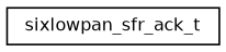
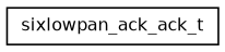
  digraph {
    rankdir=LR
-   n1 [color=black fillcolor=white fontname=Helvetica fontsize=10 height=0.2 label=sixlowpan_sfr_ack_t shape=record style=filled width=0.4]
+   n1 [color=black fillcolor=white fontname=Helvetica fontsize=10 height=0.2 label=sixlowpan_ack_ack_t shape=record style=filled width=0.4]
  }
